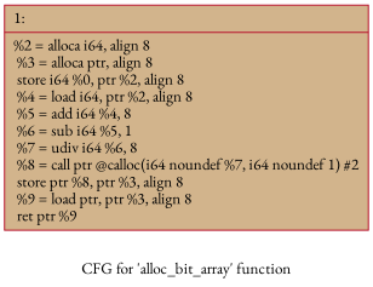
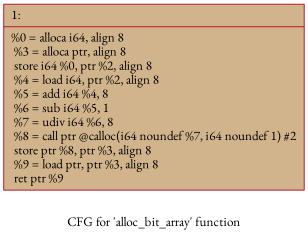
  digraph {
    label="CFG for 'alloc_bit_array' function"
    fontname="EB Garamond"
-   n1 [color="#b70d28ff" fillcolor=tan fontname="EB Garamond" label="{1:\l|  %2 = alloca i64, align 8\l  %3 = alloca ptr, align 8\l  store i64 %0, ptr %2, align 8\l  %4 = load i64, ptr %2, align 8\l  %5 = add i64 %4, 8\l  %6 = sub i64 %5, 1\l  %7 = udiv i64 %6, 8\l  %8 = call ptr @calloc(i64 noundef %7, i64 noundef 1) #2\l  store ptr %8, ptr %3, align 8\l  %9 = load ptr, ptr %3, align 8\l  ret ptr %9\l}" shape=record style=filled]
+   n1 [color="#b70d28ff" fillcolor=tan fontname="EB Garamond" label="{1:\l|  %0 = alloca i64, align 8\l  %3 = alloca ptr, align 8\l  store i64 %0, ptr %2, align 8\l  %4 = load i64, ptr %2, align 8\l  %5 = add i64 %4, 8\l  %6 = sub i64 %5, 1\l  %7 = udiv i64 %6, 8\l  %8 = call ptr @calloc(i64 noundef %7, i64 noundef 1) #2\l  store ptr %8, ptr %3, align 8\l  %9 = load ptr, ptr %3, align 8\l  ret ptr %9\l}" shape=record style=filled]
  }
